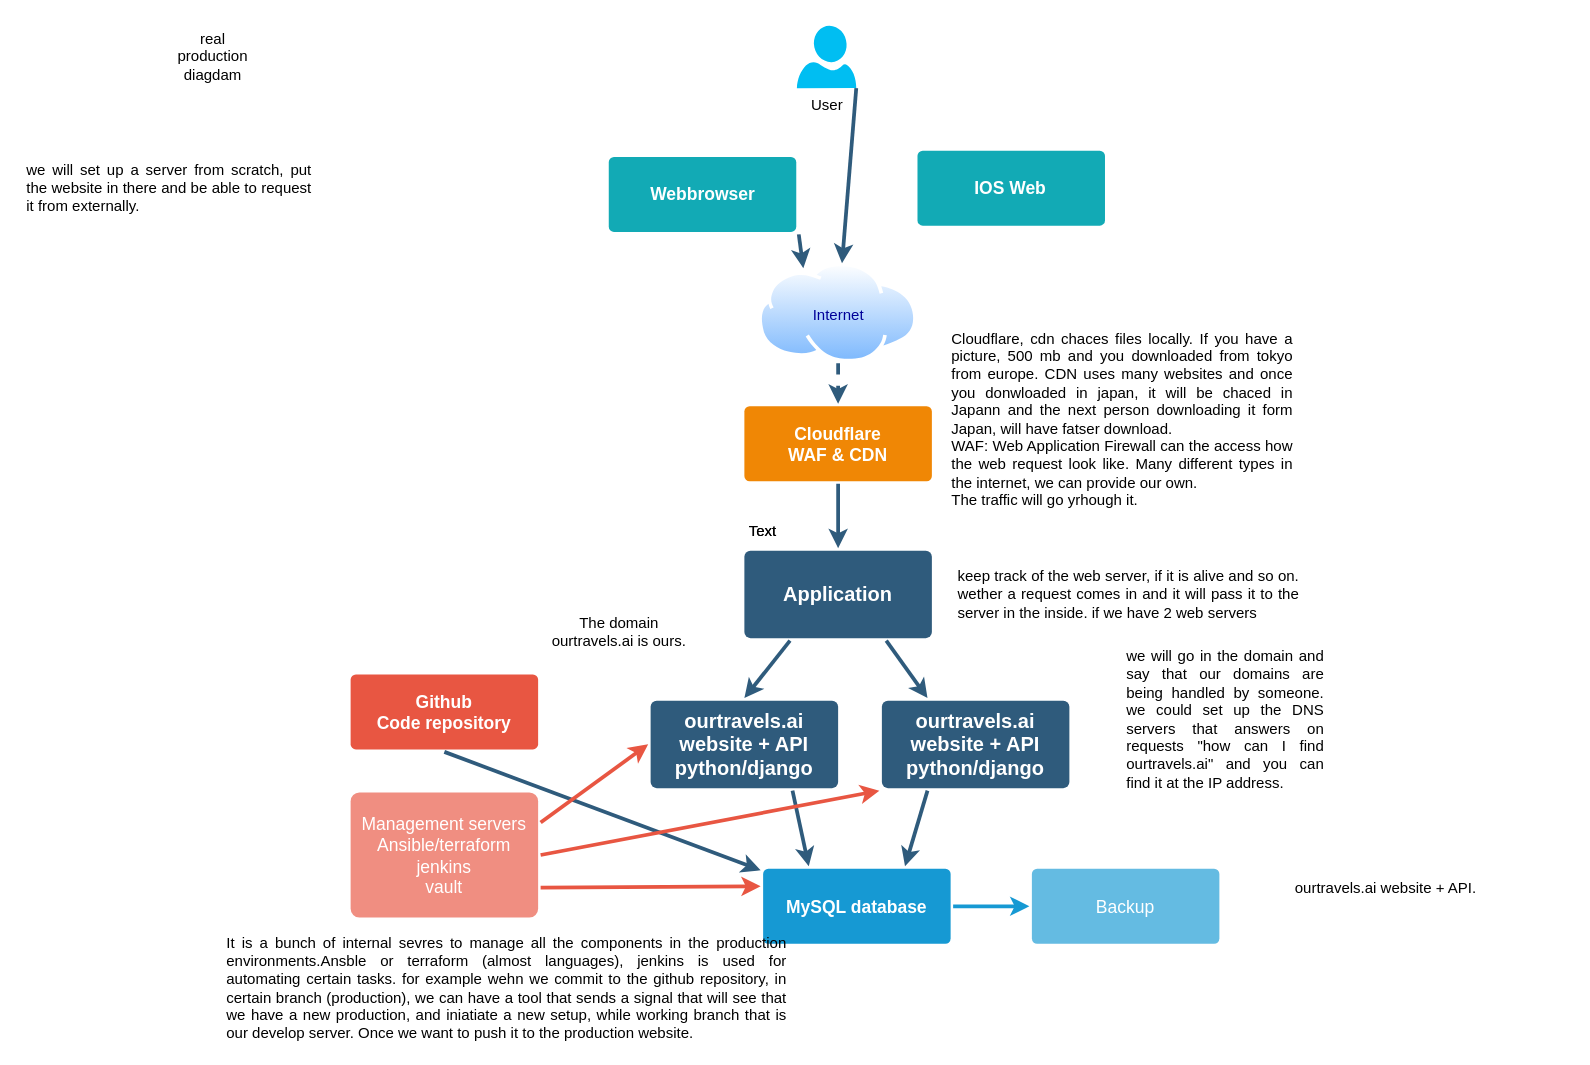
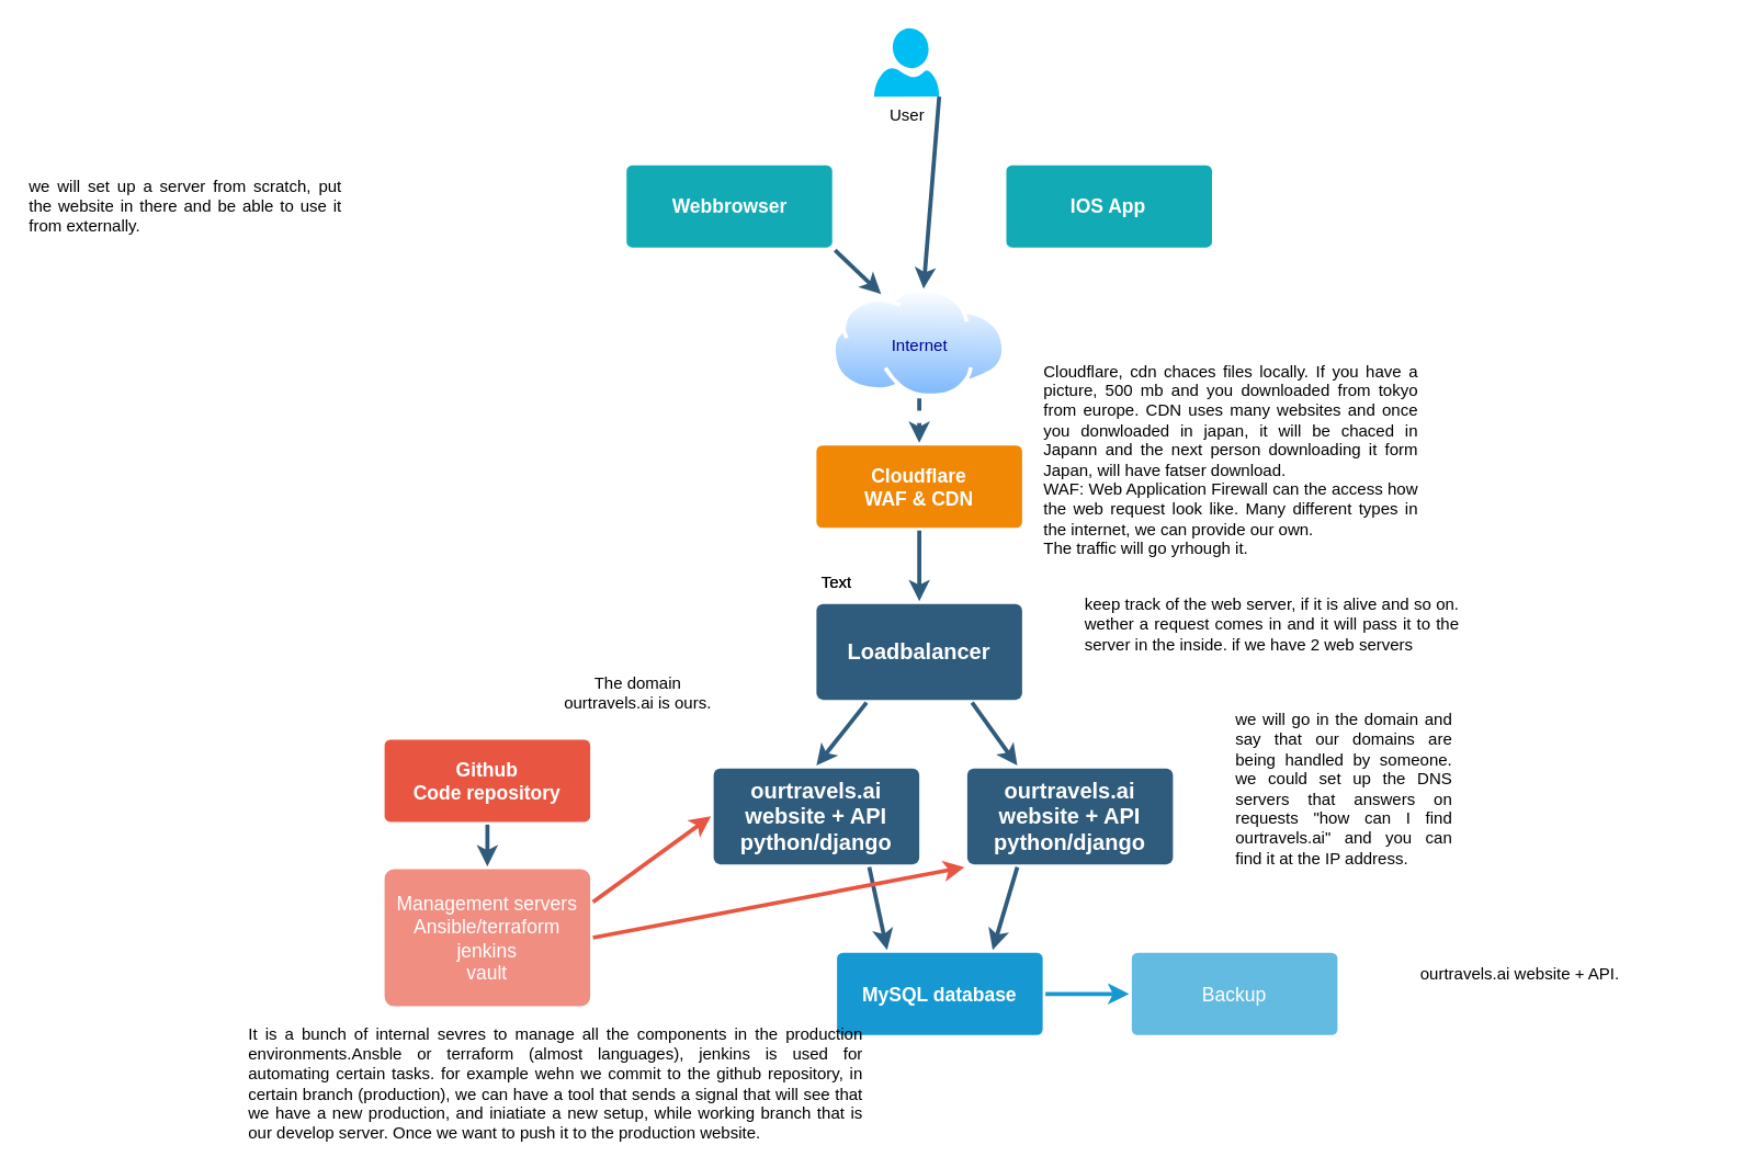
  <mxCell id="0" />
  <mxCell id="1" parent="0" />
  <mxCell id="2" value="" style="edgeStyle=none;rounded=0;jumpStyle=none;html=1;shadow=0;labelBackgroundColor=none;startArrow=none;startFill=0;endArrow=classic;endFill=1;jettySize=auto;orthogonalLoop=1;strokeColor=#2F5B7C;strokeWidth=3;fontFamily=Helvetica;fontSize=16;fontColor=#23445D;spacing=5;exitX=0.25;exitY=1;exitDx=0;exitDy=0;entryX=0.5;entryY=0;entryDx=0;entryDy=0;" parent="1" source="23" target="5" edge="1"><mxGeometry relative="1" as="geometry"><mxPoint x="670" y="530" as="sourcePoint" /><mxPoint x="770" y="473.5" as="targetPoint" /></mxGeometry></mxCell>
  <mxCell id="3" value="" style="edgeStyle=none;rounded=0;jumpStyle=none;html=1;shadow=0;labelBackgroundColor=none;startArrow=none;startFill=0;endArrow=classic;endFill=1;jettySize=auto;orthogonalLoop=1;strokeColor=#2F5B7C;strokeWidth=3;fontFamily=Helvetica;fontSize=16;fontColor=#23445D;spacing=5;entryX=0.25;entryY=0;entryDx=0;entryDy=0;exitX=0.75;exitY=1;exitDx=0;exitDy=0;" parent="1" source="5" target="10" edge="1"><mxGeometry relative="1" as="geometry" /></mxCell>
- <mxCell id="4" value="" style="edgeStyle=none;rounded=0;jumpStyle=none;html=1;shadow=0;labelBackgroundColor=none;startArrow=none;startFill=0;endArrow=classic;endFill=1;jettySize=auto;orthogonalLoop=1;strokeColor=#2F5B7C;strokeWidth=3;fontFamily=Helvetica;fontSize=16;fontColor=#23445D;spacing=5;exitX=0.5;exitY=1;exitDx=0;exitDy=0;" parent="1" source="7" target="10" edge="1"><mxGeometry relative="1" as="geometry" /></mxCell>
+ <mxCell id="4" value="" style="edgeStyle=none;rounded=0;jumpStyle=none;html=1;shadow=0;labelBackgroundColor=none;startArrow=none;startFill=0;endArrow=classic;endFill=1;jettySize=auto;orthogonalLoop=1;strokeColor=#2F5B7C;strokeWidth=3;fontFamily=Helvetica;fontSize=16;fontColor=#23445D;spacing=5;entryX=0.5;entryY=0;entryDx=0;entryDy=0;exitX=0.5;exitY=1;exitDx=0;exitDy=0;" parent="1" source="7" target="8" edge="1"><mxGeometry relative="1" as="geometry" /></mxCell>
  <mxCell id="5" value="ourtravels.ai&lt;div&gt;website + API&lt;/div&gt;&lt;div&gt;python/django&lt;/div&gt;" style="rounded=1;whiteSpace=wrap;html=1;shadow=0;labelBackgroundColor=none;strokeColor=none;strokeWidth=3;fillColor=#2F5B7C;fontFamily=Helvetica;fontSize=16;fontColor=#FFFFFF;align=center;fontStyle=1;spacing=5;arcSize=7;perimeterSpacing=2;" parent="1" vertex="1"><mxGeometry x="520" y="560" width="150" height="70" as="geometry" /></mxCell>
  <mxCell id="6" value="" style="edgeStyle=none;rounded=1;jumpStyle=none;html=1;shadow=0;labelBackgroundColor=none;startArrow=none;startFill=0;jettySize=auto;orthogonalLoop=1;strokeColor=#E85642;strokeWidth=3;fontFamily=Helvetica;fontSize=14;fontColor=#FFFFFF;spacing=5;fontStyle=1;fillColor=#b0e3e6;entryX=0;entryY=0.5;entryDx=0;entryDy=0;exitX=1;exitY=0.25;exitDx=0;exitDy=0;" parent="1" source="8" target="5" edge="1"><mxGeometry relative="1" as="geometry" /></mxCell>
  <mxCell id="7" value="Github&lt;div&gt;Code repository&lt;/div&gt;" style="rounded=1;whiteSpace=wrap;html=1;shadow=0;labelBackgroundColor=none;strokeColor=none;strokeWidth=3;fillColor=#e85642;fontFamily=Helvetica;fontSize=14;fontColor=#FFFFFF;align=center;spacing=5;fontStyle=1;arcSize=7;perimeterSpacing=2;" parent="1" vertex="1"><mxGeometry x="280" y="539" width="150" height="60" as="geometry" /></mxCell>
  <mxCell id="8" value="Management servers&lt;div&gt;Ansible/terraform&lt;/div&gt;&lt;div&gt;jenkins&lt;/div&gt;&lt;div&gt;vault&lt;/div&gt;" style="rounded=1;whiteSpace=wrap;html=1;shadow=0;labelBackgroundColor=none;strokeColor=none;strokeWidth=3;fillColor=#f08e81;fontFamily=Helvetica;fontSize=14;fontColor=#FFFFFF;align=center;spacing=5;fontStyle=0;arcSize=7;perimeterSpacing=2;" parent="1" vertex="1"><mxGeometry x="280" y="633.5" width="150" height="100" as="geometry" /></mxCell>
  <mxCell id="9" value="" style="edgeStyle=none;rounded=0;jumpStyle=none;html=1;shadow=0;labelBackgroundColor=none;startArrow=none;startFill=0;endArrow=classic;endFill=1;jettySize=auto;orthogonalLoop=1;strokeColor=#1699D3;strokeWidth=3;fontFamily=Helvetica;fontSize=14;fontColor=#FFFFFF;spacing=5;" parent="1" source="10" target="11" edge="1"><mxGeometry relative="1" as="geometry" /></mxCell>
  <mxCell id="10" value="MySQL database" style="rounded=1;whiteSpace=wrap;html=1;shadow=0;labelBackgroundColor=none;strokeColor=none;strokeWidth=3;fillColor=#1699d3;fontFamily=Helvetica;fontSize=14;fontColor=#FFFFFF;align=center;spacing=5;fontStyle=1;arcSize=7;perimeterSpacing=2;" parent="1" vertex="1"><mxGeometry x="610" y="694.5" width="150" height="60" as="geometry" /></mxCell>
  <mxCell id="11" value="Backup" style="rounded=1;whiteSpace=wrap;html=1;shadow=0;labelBackgroundColor=none;strokeColor=none;strokeWidth=3;fillColor=#64bbe2;fontFamily=Helvetica;fontSize=14;fontColor=#FFFFFF;align=center;spacing=5;arcSize=7;perimeterSpacing=2;" parent="1" vertex="1"><mxGeometry x="825" y="694.5" width="150" height="60" as="geometry" /></mxCell>
  <mxCell id="12" value="Cloudflare&lt;div&gt;WAF &amp;amp; CDN&lt;/div&gt;" style="rounded=1;whiteSpace=wrap;html=1;shadow=0;labelBackgroundColor=none;strokeColor=none;strokeWidth=3;fillColor=#F08705;fontFamily=Helvetica;fontSize=14;fontColor=#FFFFFF;align=center;spacing=5;fontStyle=1;arcSize=7;perimeterSpacing=2;" parent="1" vertex="1"><mxGeometry x="595" y="324.5" width="150" height="60" as="geometry" /></mxCell>
- <mxCell id="13" value="IOS Web" style="rounded=1;whiteSpace=wrap;html=1;shadow=0;labelBackgroundColor=none;strokeColor=none;strokeWidth=3;fillColor=#12aab5;fontFamily=Helvetica;fontSize=14;fontColor=#FFFFFF;align=center;spacing=5;fontStyle=1;arcSize=7;perimeterSpacing=2;" parent="1" vertex="1"><mxGeometry x="733.49" y="120" width="150" height="60" as="geometry" /></mxCell>
+ <mxCell id="13" value="IOS App" style="rounded=1;whiteSpace=wrap;html=1;shadow=0;labelBackgroundColor=none;strokeColor=none;strokeWidth=3;fillColor=#12aab5;fontFamily=Helvetica;fontSize=14;fontColor=#FFFFFF;align=center;spacing=5;fontStyle=1;arcSize=7;perimeterSpacing=2;" parent="1" vertex="1"><mxGeometry x="733.49" y="120" width="150" height="60" as="geometry" /></mxCell>
  <mxCell id="14" value="User" style="verticalLabelPosition=bottom;html=1;verticalAlign=top;align=center;strokeColor=none;fillColor=#00BEF2;shape=mxgraph.azure.user;" parent="1" vertex="1"><mxGeometry x="637" y="20" width="47.5" height="50" as="geometry" /></mxCell>
- <mxCell id="15" value="Webbrowser" style="rounded=1;whiteSpace=wrap;html=1;shadow=0;labelBackgroundColor=none;strokeColor=none;strokeWidth=3;fillColor=#12aab5;fontFamily=Helvetica;fontSize=14;fontColor=#FFFFFF;align=center;spacing=5;fontStyle=1;arcSize=7;perimeterSpacing=2;" parent="1" vertex="1"><mxGeometry x="486.51" y="125" width="150" height="60" as="geometry" /></mxCell>
+ <mxCell id="15" value="Webbrowser" style="rounded=1;whiteSpace=wrap;html=1;shadow=0;labelBackgroundColor=none;strokeColor=none;strokeWidth=3;fillColor=#12aab5;fontFamily=Helvetica;fontSize=14;fontColor=#FFFFFF;align=center;spacing=5;fontStyle=1;arcSize=7;perimeterSpacing=2;" parent="1" vertex="1"><mxGeometry x="456.51" y="120" width="150" height="60" as="geometry" /></mxCell>
  <mxCell id="16" value="Internet" style="image;aspect=fixed;perimeter=ellipsePerimeter;html=1;align=center;shadow=0;dashed=0;spacingTop=3;image=img/lib/active_directory/internet_cloud.svg;labelPosition=center;verticalLabelPosition=middle;verticalAlign=middle;labelBackgroundColor=none;fontColor=#000099;" parent="1" vertex="1"><mxGeometry x="606.51" y="210" width="126.98" height="80" as="geometry" /></mxCell>
  <mxCell id="17" value="" style="edgeStyle=none;rounded=0;jumpStyle=none;html=1;shadow=0;labelBackgroundColor=none;startArrow=none;startFill=0;endArrow=classic;endFill=1;jettySize=auto;orthogonalLoop=1;strokeColor=#2F5B7C;strokeWidth=3;fontFamily=Helvetica;fontSize=16;fontColor=#23445D;spacing=5;entryX=0.25;entryY=0;entryDx=0;entryDy=0;exitX=1;exitY=1;exitDx=0;exitDy=0;" parent="1" source="15" target="16" edge="1"><mxGeometry relative="1" as="geometry"><mxPoint x="693" y="160" as="sourcePoint" /><mxPoint x="680" y="220" as="targetPoint" /></mxGeometry></mxCell>
  <mxCell id="18" value="" style="edgeStyle=none;rounded=0;jumpStyle=none;html=1;shadow=0;labelBackgroundColor=none;startArrow=none;startFill=0;endArrow=classic;endFill=1;jettySize=auto;orthogonalLoop=1;strokeColor=#2F5B7C;strokeWidth=3;fontFamily=Helvetica;fontSize=16;fontColor=#23445D;spacing=5;exitX=1;exitY=1;exitDx=0;exitDy=0;exitPerimeter=0;" parent="1" source="14" target="16" edge="1"><mxGeometry relative="1" as="geometry"><mxPoint x="751" y="202" as="sourcePoint" /><mxPoint x="718" y="234" as="targetPoint" /></mxGeometry></mxCell>
  <mxCell id="19" value="" style="edgeStyle=none;rounded=0;jumpStyle=none;html=1;shadow=0;labelBackgroundColor=none;startArrow=none;startFill=0;endArrow=classic;endFill=1;jettySize=auto;orthogonalLoop=1;strokeColor=#2F5B7C;strokeWidth=3;fontFamily=Helvetica;fontSize=16;fontColor=#23445D;spacing=5;entryX=0.5;entryY=0;entryDx=0;entryDy=0;exitX=0.5;exitY=1;exitDx=0;exitDy=0;dashed=1;" parent="1" source="16" target="12" edge="1"><mxGeometry relative="1" as="geometry"><mxPoint x="761" y="212" as="sourcePoint" /><mxPoint x="728" y="244" as="targetPoint" /></mxGeometry></mxCell>
- <mxCell id="20" value="" style="edgeStyle=none;rounded=1;jumpStyle=none;html=1;shadow=0;labelBackgroundColor=none;startArrow=none;startFill=0;jettySize=auto;orthogonalLoop=1;strokeColor=#E85642;strokeWidth=3;fontFamily=Helvetica;fontSize=14;fontColor=#FFFFFF;spacing=5;fontStyle=1;fillColor=#b0e3e6;entryX=0;entryY=0.25;entryDx=0;entryDy=0;exitX=1;exitY=0.75;exitDx=0;exitDy=0;" parent="1" source="8" target="10" edge="1"><mxGeometry relative="1" as="geometry"><mxPoint x="402" y="657.5" as="sourcePoint" /><mxPoint x="528" y="644.5" as="targetPoint" /></mxGeometry></mxCell>
  <mxCell id="21" value="ourtravels.ai&lt;div&gt;website + API&lt;/div&gt;&lt;div&gt;python/django&lt;/div&gt;" style="rounded=1;whiteSpace=wrap;html=1;shadow=0;labelBackgroundColor=none;strokeColor=none;strokeWidth=3;fillColor=#2F5B7C;fontFamily=Helvetica;fontSize=16;fontColor=#FFFFFF;align=center;fontStyle=1;spacing=5;arcSize=7;perimeterSpacing=2;" parent="1" vertex="1"><mxGeometry x="705" y="560" width="150" height="70" as="geometry" /></mxCell>
  <mxCell id="22" value="" style="edgeStyle=none;rounded=0;jumpStyle=none;html=1;shadow=0;labelBackgroundColor=none;startArrow=none;startFill=0;endArrow=classic;endFill=1;jettySize=auto;orthogonalLoop=1;strokeColor=#2F5B7C;strokeWidth=3;fontFamily=Helvetica;fontSize=16;fontColor=#23445D;spacing=5;exitX=0.25;exitY=1;exitDx=0;exitDy=0;entryX=0.75;entryY=0;entryDx=0;entryDy=0;" parent="1" source="21" target="10" edge="1"><mxGeometry relative="1" as="geometry"><mxPoint x="631" y="642" as="sourcePoint" /><mxPoint x="673" y="702" as="targetPoint" /></mxGeometry></mxCell>
- <mxCell id="23" value="Application" style="rounded=1;whiteSpace=wrap;html=1;shadow=0;labelBackgroundColor=none;strokeColor=none;strokeWidth=3;fillColor=#2F5B7C;fontFamily=Helvetica;fontSize=16;fontColor=#FFFFFF;align=center;fontStyle=1;spacing=5;arcSize=7;perimeterSpacing=2;" parent="1" vertex="1"><mxGeometry x="595" y="440" width="150" height="70" as="geometry" /></mxCell>
+ <mxCell id="23" value="Loadbalancer" style="rounded=1;whiteSpace=wrap;html=1;shadow=0;labelBackgroundColor=none;strokeColor=none;strokeWidth=3;fillColor=#2F5B7C;fontFamily=Helvetica;fontSize=16;fontColor=#FFFFFF;align=center;fontStyle=1;spacing=5;arcSize=7;perimeterSpacing=2;" parent="1" vertex="1"><mxGeometry x="595" y="440" width="150" height="70" as="geometry" /></mxCell>
  <mxCell id="24" value="" style="edgeStyle=none;rounded=0;jumpStyle=none;html=1;shadow=0;labelBackgroundColor=none;startArrow=none;startFill=0;endArrow=classic;endFill=1;jettySize=auto;orthogonalLoop=1;strokeColor=#2F5B7C;strokeWidth=3;fontFamily=Helvetica;fontSize=16;fontColor=#23445D;spacing=5;exitX=0.75;exitY=1;exitDx=0;exitDy=0;entryX=0.25;entryY=0;entryDx=0;entryDy=0;" parent="1" source="23" target="21" edge="1"><mxGeometry relative="1" as="geometry"><mxPoint x="641" y="522" as="sourcePoint" /><mxPoint x="680" y="607" as="targetPoint" /></mxGeometry></mxCell>
  <mxCell id="25" value="" style="edgeStyle=none;rounded=0;jumpStyle=none;html=1;shadow=0;labelBackgroundColor=none;startArrow=none;startFill=0;endArrow=classic;endFill=1;jettySize=auto;orthogonalLoop=1;strokeColor=#2F5B7C;strokeWidth=3;fontFamily=Helvetica;fontSize=16;fontColor=#23445D;spacing=5;entryX=0.5;entryY=0;entryDx=0;entryDy=0;exitX=0.5;exitY=1;exitDx=0;exitDy=0;" parent="1" source="12" target="23" edge="1"><mxGeometry relative="1" as="geometry"><mxPoint x="780" y="420" as="sourcePoint" /><mxPoint x="680" y="333" as="targetPoint" /></mxGeometry></mxCell>
  <mxCell id="26" value="" style="edgeStyle=none;rounded=1;jumpStyle=none;html=1;shadow=0;labelBackgroundColor=none;startArrow=none;startFill=0;jettySize=auto;orthogonalLoop=1;strokeColor=#E85642;strokeWidth=3;fontFamily=Helvetica;fontSize=14;fontColor=#FFFFFF;spacing=5;fontStyle=1;fillColor=#b0e3e6;entryX=0;entryY=1;entryDx=0;entryDy=0;exitX=1;exitY=0.5;exitDx=0;exitDy=0;" parent="1" source="8" target="21" edge="1"><mxGeometry relative="1" as="geometry"><mxPoint x="442" y="668" as="sourcePoint" /><mxPoint x="528" y="605" as="targetPoint" /></mxGeometry></mxCell>
  <mxCell id="27" value="&lt;div style=&quot;text-align: justify;&quot;&gt;&lt;span style=&quot;background-color: transparent; color: light-dark(rgb(0, 0, 0), rgb(255, 255, 255));&quot;&gt;Cloudflare, cdn chaces files locally. If you have a picture, 500 mb and you downloaded from tokyo from europe. CDN uses many websites and once you donwloaded in japan, it will be chaced in Japann and the next person downloading it form Japan, will have fatser download.&lt;/span&gt;&lt;/div&gt;&lt;div style=&quot;text-align: justify;&quot;&gt;&lt;span style=&quot;background-color: transparent; color: light-dark(rgb(0, 0, 0), rgb(255, 255, 255));&quot;&gt;WAF: Web Application Firewall can the access how the web request look like. Many different types in the internet, we can provide our own.&lt;/span&gt;&lt;/div&gt;&lt;div style=&quot;text-align: justify;&quot;&gt;&lt;span style=&quot;background-color: transparent; color: light-dark(rgb(0, 0, 0), rgb(255, 255, 255));&quot;&gt;The traffic will go yrhough it.&lt;/span&gt;&lt;/div&gt;" style="text;html=1;align=center;verticalAlign=middle;whiteSpace=wrap;rounded=0;" parent="1" vertex="1"><mxGeometry x="760" y="260" width="275" height="150" as="geometry" /></mxCell>
- <mxCell id="28" value="real production diagdam" style="text;html=1;align=center;verticalAlign=middle;whiteSpace=wrap;rounded=0;" parent="1" vertex="1"><mxGeometry x="140" y="30" width="60" height="30" as="geometry" /></mxCell>
  <mxCell id="29" value="Text" style="text;html=1;align=center;verticalAlign=middle;whiteSpace=wrap;rounded=0;" parent="1" vertex="1"><mxGeometry x="580" y="410" width="60" height="30" as="geometry" /></mxCell>
  <mxCell id="30" value="Text" style="text;html=1;align=center;verticalAlign=middle;whiteSpace=wrap;rounded=0;" parent="1" vertex="1"><mxGeometry x="580" y="410" width="60" height="30" as="geometry" /></mxCell>
- <mxCell id="31" value="&lt;div style=&quot;text-align: justify;&quot;&gt;&lt;span style=&quot;background-color: transparent; color: light-dark(rgb(0, 0, 0), rgb(255, 255, 255));&quot;&gt;keep track of the web server, if it is alive and so on. wether a request comes in and it will pass it to the server in the inside. if we have 2 web servers&amp;nbsp;&amp;nbsp;&lt;/span&gt;&lt;/div&gt;" style="text;html=1;align=center;verticalAlign=middle;whiteSpace=wrap;rounded=0;" parent="1" vertex="1"><mxGeometry x="765" y="460" width="275" height="30" as="geometry" /></mxCell>
+ <mxCell id="31" value="&lt;div style=&quot;text-align: justify;&quot;&gt;&lt;span style=&quot;background-color: transparent; color: light-dark(rgb(0, 0, 0), rgb(255, 255, 255));&quot;&gt;keep track of the web server, if it is alive and so on. wether a request comes in and it will pass it to the server in the inside. if we have 2 web servers&amp;nbsp;&amp;nbsp;&lt;/span&gt;&lt;/div&gt;" style="text;html=1;align=center;verticalAlign=middle;whiteSpace=wrap;rounded=0;" parent="1" vertex="1"><mxGeometry x="790" y="440" width="275" height="30" as="geometry" /></mxCell>
  <mxCell id="32" value="&lt;div style=&quot;text-align: justify;&quot;&gt;&lt;span style=&quot;background-color: transparent; color: light-dark(rgb(0, 0, 0), rgb(255, 255, 255));&quot;&gt;It is a bunch of internal sevres to manage all the components in the production environments.Ansble or terraform (almost languages), jenkins is used for automating certain tasks. for example wehn we commit to the github repository, in certain branch (production), we can have a tool that sends a signal that will see that we have a new production, and iniatiate a new setup, while working branch that is our develop server. Once we want to push it to the production website.&amp;nbsp;&lt;/span&gt;&lt;/div&gt;" style="text;html=1;align=center;verticalAlign=middle;whiteSpace=wrap;rounded=0;" vertex="1" parent="1"><mxGeometry x="180" y="750" width="450" height="80" as="geometry" /></mxCell>
- <mxCell id="33" value="The domain ourtravels.ai is ours." style="text;html=1;align=center;verticalAlign=middle;whiteSpace=wrap;rounded=0;" vertex="1" parent="1"><mxGeometry x="440" y="490" width="110" height="30" as="geometry" /></mxCell>
+ <mxCell id="33" value="The domain ourtravels.ai is ours." style="text;html=1;align=center;verticalAlign=middle;whiteSpace=wrap;rounded=0;" vertex="1" parent="1"><mxGeometry x="410" y="490" width="110" height="30" as="geometry" /></mxCell>
  <mxCell id="34" value="&lt;div style=&quot;text-align: justify;&quot;&gt;&lt;span style=&quot;background-color: transparent; color: light-dark(rgb(0, 0, 0), rgb(255, 255, 255));&quot;&gt;we will go in the domain and say that our domains are being handled by someone. we could set up the DNS servers that answers on requests &quot;how can I find ourtravels.ai&quot; and you can find it at the IP address.&amp;nbsp;&amp;nbsp;&lt;/span&gt;&lt;/div&gt;" style="text;html=1;align=center;verticalAlign=middle;whiteSpace=wrap;rounded=0;" vertex="1" parent="1"><mxGeometry x="900" y="560" width="160" height="30" as="geometry" /></mxCell>
- <mxCell id="35" value="&lt;div style=&quot;text-align: justify;&quot;&gt;&lt;span style=&quot;background-color: transparent; color: light-dark(rgb(0, 0, 0), rgb(255, 255, 255));&quot;&gt;we will set up a server from scratch, put the website in there and be able to request it from externally.&amp;nbsp;&lt;/span&gt;&lt;/div&gt;" style="text;html=1;align=center;verticalAlign=middle;whiteSpace=wrap;rounded=0;" vertex="1" parent="1"><mxGeometry x="20" y="120" width="230" height="60" as="geometry" /></mxCell>
+ <mxCell id="35" value="&lt;div style=&quot;text-align: justify;&quot;&gt;&lt;span style=&quot;background-color: transparent; color: light-dark(rgb(0, 0, 0), rgb(255, 255, 255));&quot;&gt;we will set up a server from scratch, put the website in there and be able to use it from externally.&amp;nbsp;&lt;/span&gt;&lt;/div&gt;" style="text;html=1;align=center;verticalAlign=middle;whiteSpace=wrap;rounded=0;" vertex="1" parent="1"><mxGeometry x="20" y="120" width="230" height="60" as="geometry" /></mxCell>
  <mxCell id="36" value="&lt;div style=&quot;text-align: justify;&quot;&gt;&lt;span style=&quot;background-color: transparent; color: light-dark(rgb(0, 0, 0), rgb(255, 255, 255));&quot;&gt;ourtravels.ai website + API.&amp;nbsp;&lt;/span&gt;&lt;/div&gt;" style="text;html=1;align=center;verticalAlign=middle;whiteSpace=wrap;rounded=0;" vertex="1" parent="1"><mxGeometry x="970" y="650" width="280" height="120" as="geometry" /></mxCell>
